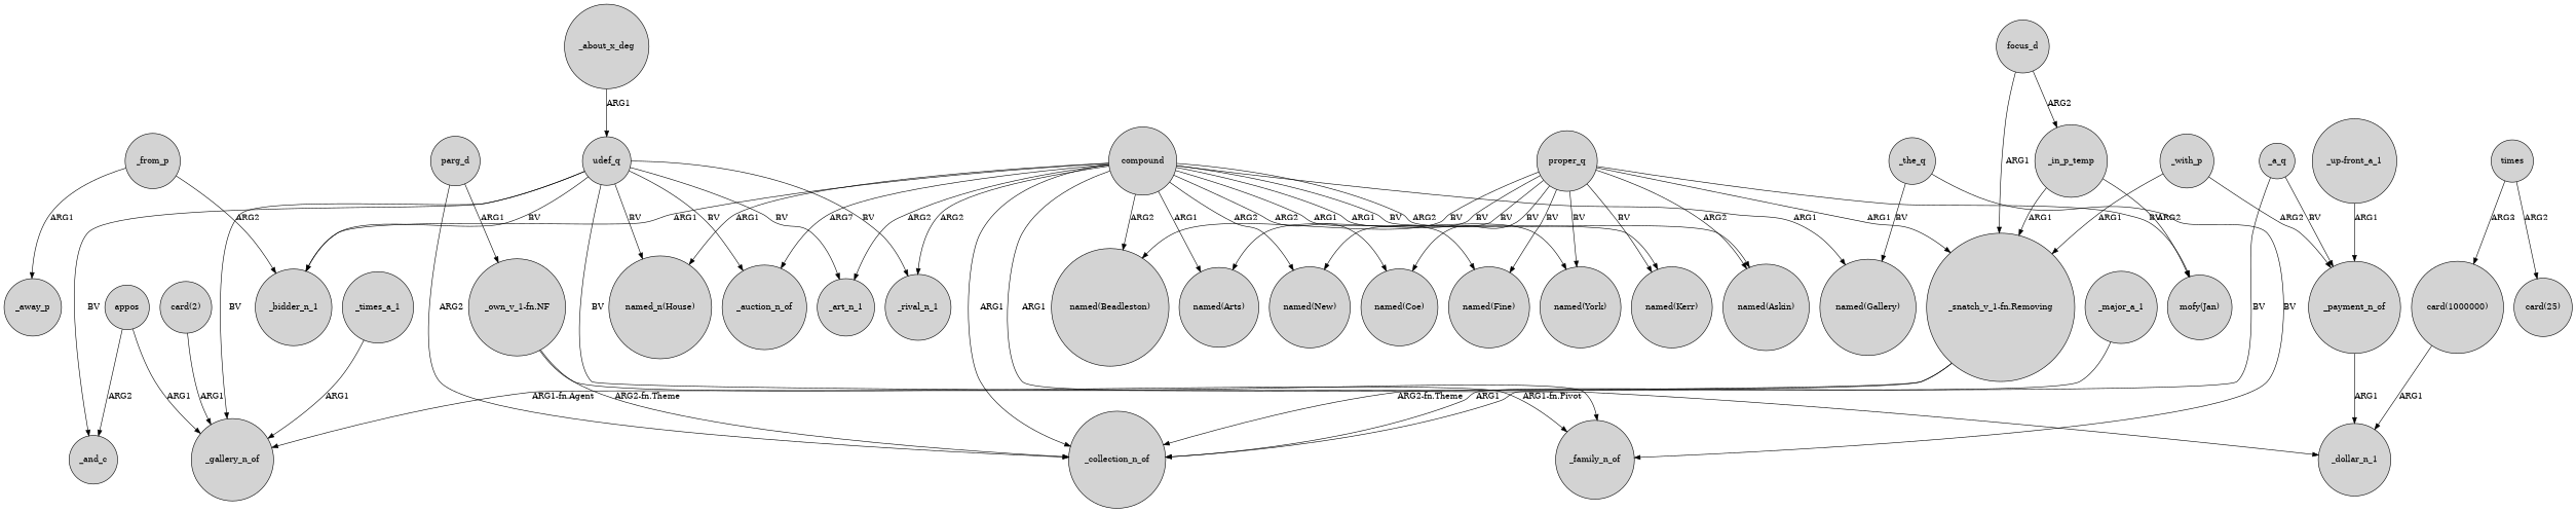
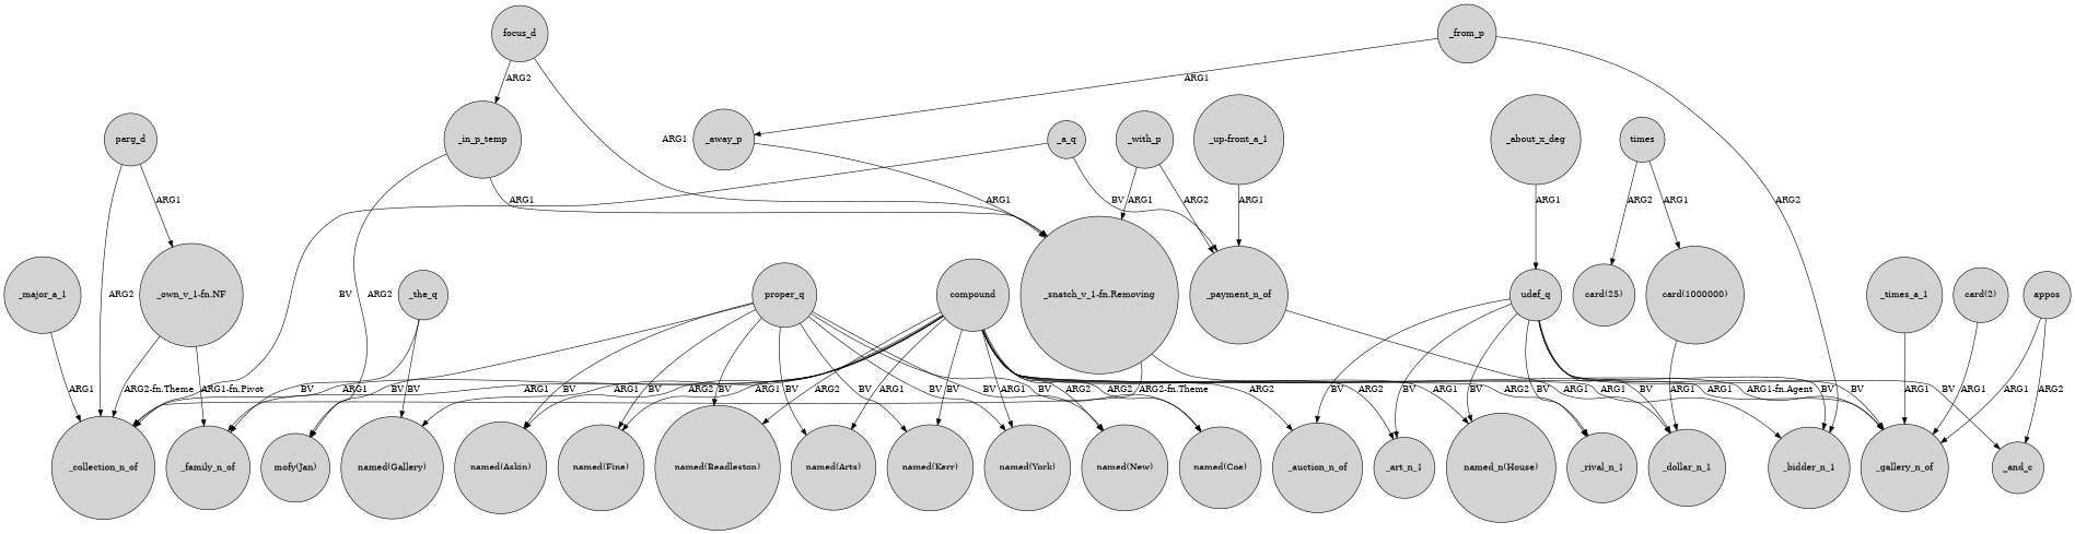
  digraph {
    fontname="DejaVu Serif"
    node [fontname="DejaVu Serif" shape=circle style=filled]
    edge [fontname="DejaVu Serif"]
    udef_q
    "named_n(House)"
    _dollar_n_1
    _gallery_n_of
    _art_n_1
    _bidder_n_1
    _auction_n_of
    _rival_n_1
    _and_c
    compound
    "named(Askin)"
    _family_n_of
    "named(New)"
    _collection_n_of
    "named(Gallery)"
    "named(Beadleston)"
    "named(Arts)"
    "named(Fine)"
    "named(York)"
    "named(Kerr)"
    "named(Coe)"
    _a_q
    _payment_n_of
    "card(1000000)"
    focus_d
    _in_p_temp
    "_snatch_v_1-fn.Removing"
    "mofy(Jan)"
    parg_d
    "_own_v_1-fn.NF"
    proper_q
    appos
    _with_p
    _the_q
    _from_p
    _away_p
    _about_x_deg
    times
    "card(25)"
    "_up-front_a_1"
    n41 [label=_times_a_1]
    _major_a_1
    "card(2)"
    udef_q -> "named_n(House)" [label=BV]
    udef_q -> _dollar_n_1 [label=BV]
    udef_q -> _gallery_n_of [label=BV]
    udef_q -> _art_n_1 [label=BV]
    udef_q -> _bidder_n_1 [label=BV]
    udef_q -> _auction_n_of [label=BV]
    udef_q -> _rival_n_1 [label=BV]
    udef_q -> _and_c [label=BV]
    compound -> "named_n(House)" [label=ARG1]
+   compound -> _gallery_n_of [label=ARG1]
    compound -> _art_n_1 [label=ARG2]
    compound -> _bidder_n_1 [label=ARG1]
-   compound -> _auction_n_of [label=ARG7]
+   compound -> _auction_n_of [label=ARG2]
    compound -> _rival_n_1 [label=ARG2]
    compound -> "named(Askin)" [label=ARG2]
    compound -> _family_n_of [label=ARG1]
    compound -> "named(New)" [label=ARG2]
    compound -> _collection_n_of [label=ARG1]
    compound -> "named(Gallery)" [label=ARG1]
    compound -> "named(Beadleston)" [label=ARG2]
    compound -> "named(Arts)" [label=ARG1]
    compound -> "named(Fine)" [label=ARG1]
    compound -> "named(York)" [label=ARG1]
    compound -> "named(Kerr)" [label=BV]
    compound -> "named(Coe)" [label=ARG2]
    _a_q -> _collection_n_of [label=BV]
    _a_q -> _payment_n_of [label=BV]
    _payment_n_of -> _dollar_n_1 [label=ARG1]
    "card(1000000)" -> _dollar_n_1 [label=ARG1]
    focus_d -> _in_p_temp [label=ARG2]
    focus_d -> "_snatch_v_1-fn.Removing" [label=ARG1]
    _in_p_temp -> "_snatch_v_1-fn.Removing" [label=ARG1]
    _in_p_temp -> "mofy(Jan)" [label=ARG2]
    "_snatch_v_1-fn.Removing" -> _gallery_n_of [label="ARG1-fn.Agent"]
    "_snatch_v_1-fn.Removing" -> _collection_n_of [label="ARG2-fn.Theme"]
    parg_d -> _collection_n_of [label=ARG2]
    parg_d -> "_own_v_1-fn.NF" [label=ARG1]
    "_own_v_1-fn.NF" -> _family_n_of [label="ARG1-fn.Pivot"]
    "_own_v_1-fn.NF" -> _collection_n_of [label="ARG2-fn.Theme"]
-   proper_q -> "named(Askin)" [label=ARG2]
+   proper_q -> "named(Askin)" [label=BV]
    proper_q -> "named(New)" [label=BV]
    proper_q -> "named(Beadleston)" [label=BV]
    proper_q -> "named(Arts)" [label=BV]
    proper_q -> "named(Fine)" [label=BV]
    proper_q -> "named(York)" [label=BV]
    proper_q -> "named(Kerr)" [label=BV]
    proper_q -> "named(Coe)" [label=BV]
    proper_q -> "mofy(Jan)" [label=BV]
    appos -> _gallery_n_of [label=ARG1]
    appos -> _and_c [label=ARG2]
    _with_p -> _payment_n_of [label=ARG2]
    _with_p -> "_snatch_v_1-fn.Removing" [label=ARG1]
    _the_q -> _family_n_of [label=BV]
    _the_q -> "named(Gallery)" [label=BV]
    _from_p -> _bidder_n_1 [label=ARG2]
    _from_p -> _away_p [label=ARG1]
-   proper_q -> "_snatch_v_1-fn.Removing" [label=ARG1]
+   _away_p -> "_snatch_v_1-fn.Removing" [label=ARG1]
    _about_x_deg -> udef_q [label=ARG1]
-   times -> "card(1000000)" [label=ARG3]
+   times -> "card(1000000)" [label=ARG1]
    times -> "card(25)" [label=ARG2]
    "_up-front_a_1" -> _payment_n_of [label=ARG1]
    n41 -> _gallery_n_of [label=ARG1]
    _major_a_1 -> _collection_n_of [label=ARG1]
    "card(2)" -> _gallery_n_of [label=ARG1]
  }
